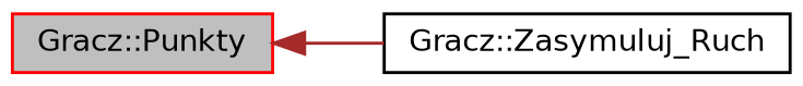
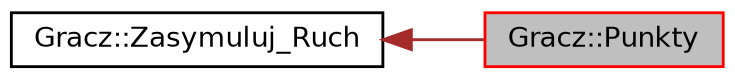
  digraph {
    rankdir=LR
    node [fontname=Helvetica fontsize=10 shape=record style=filled]
    n1 [color=red fillcolor=grey75 fontcolor=black height=0.2 label="Gracz::Punkty" width=0.4]
    n2 [color=black fillcolor=white height=0.2 label="Gracz::Zasymuluj_Ruch" width=0.4]
-   n1 -> n2 [color=brown dir=back fontname=Helvetica fontsize=10 labelfontname=Helvetica labelfontsize=10 style=solid]
+   n2 -> n1 [color=brown dir=back fontname=Helvetica fontsize=10 labelfontname=Helvetica labelfontsize=10 style=solid]
  }
